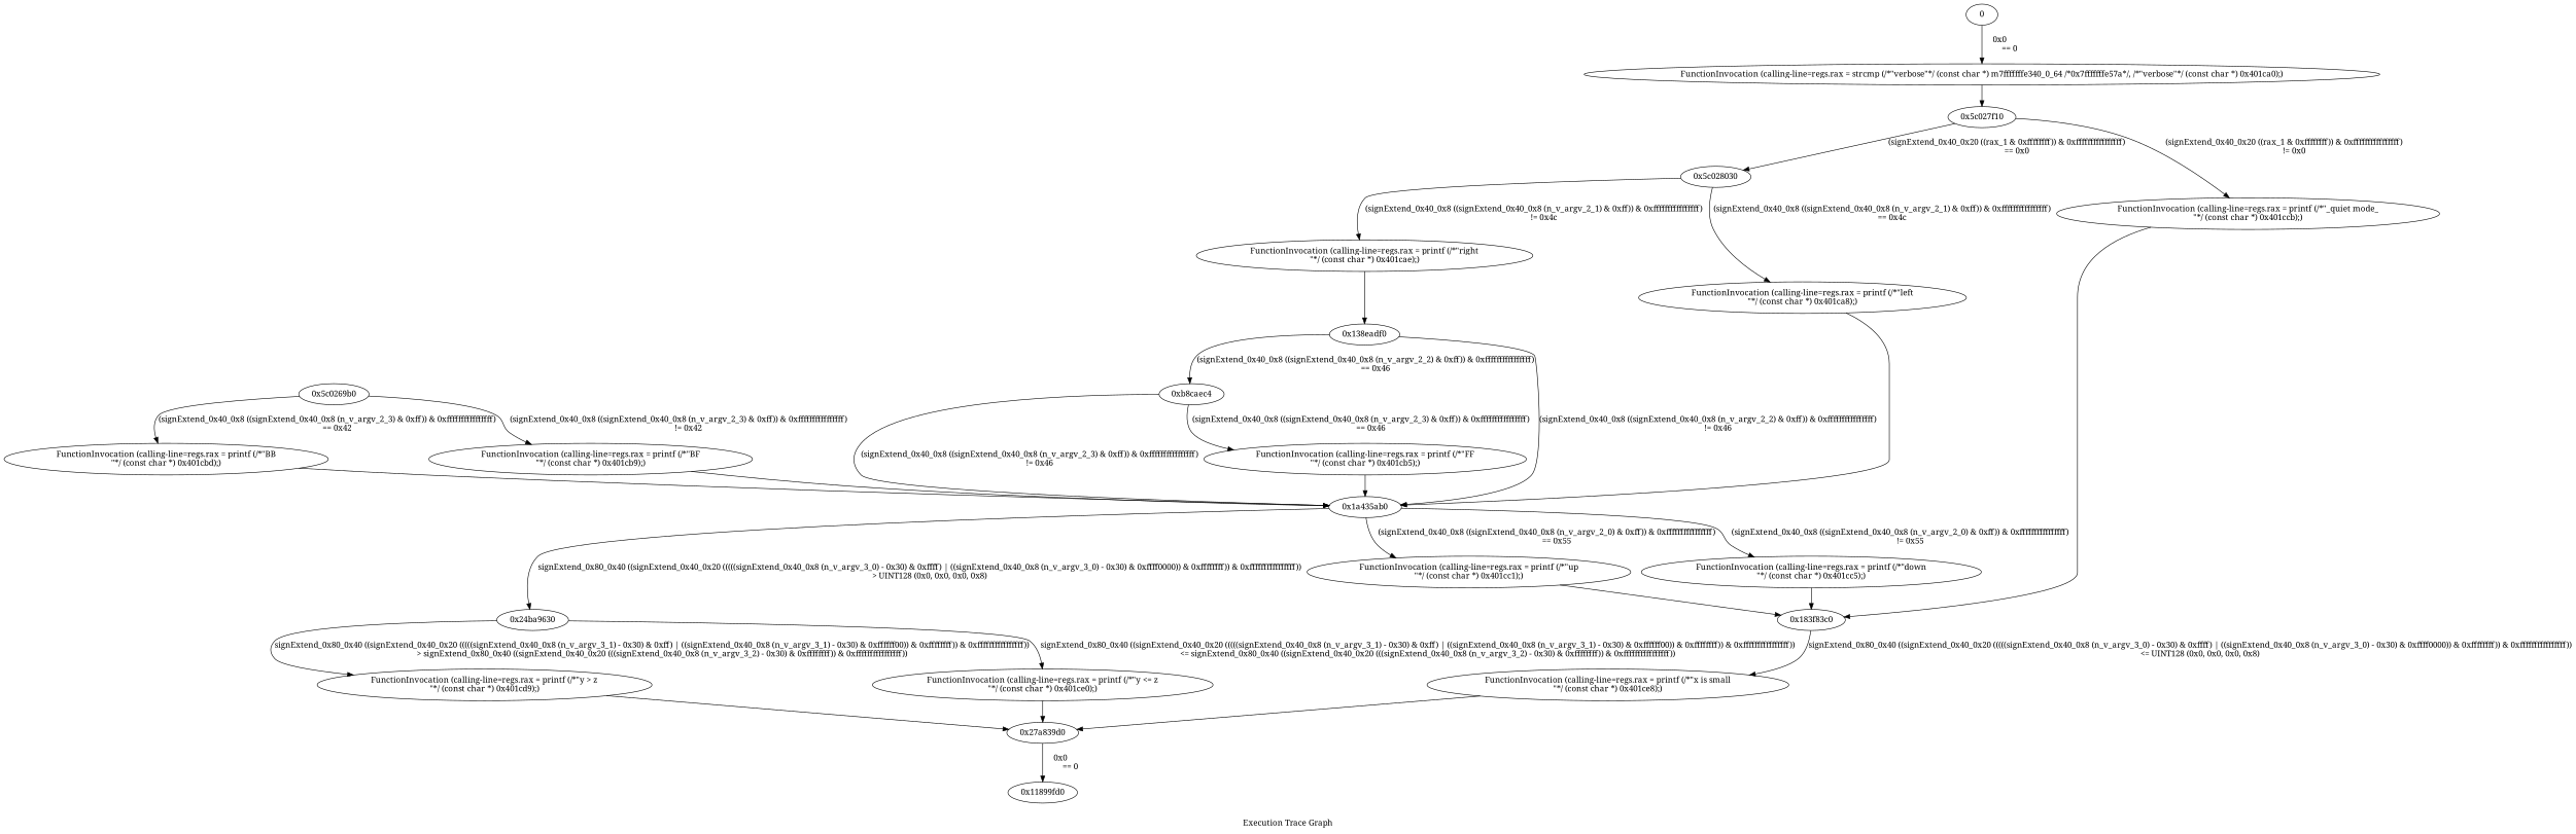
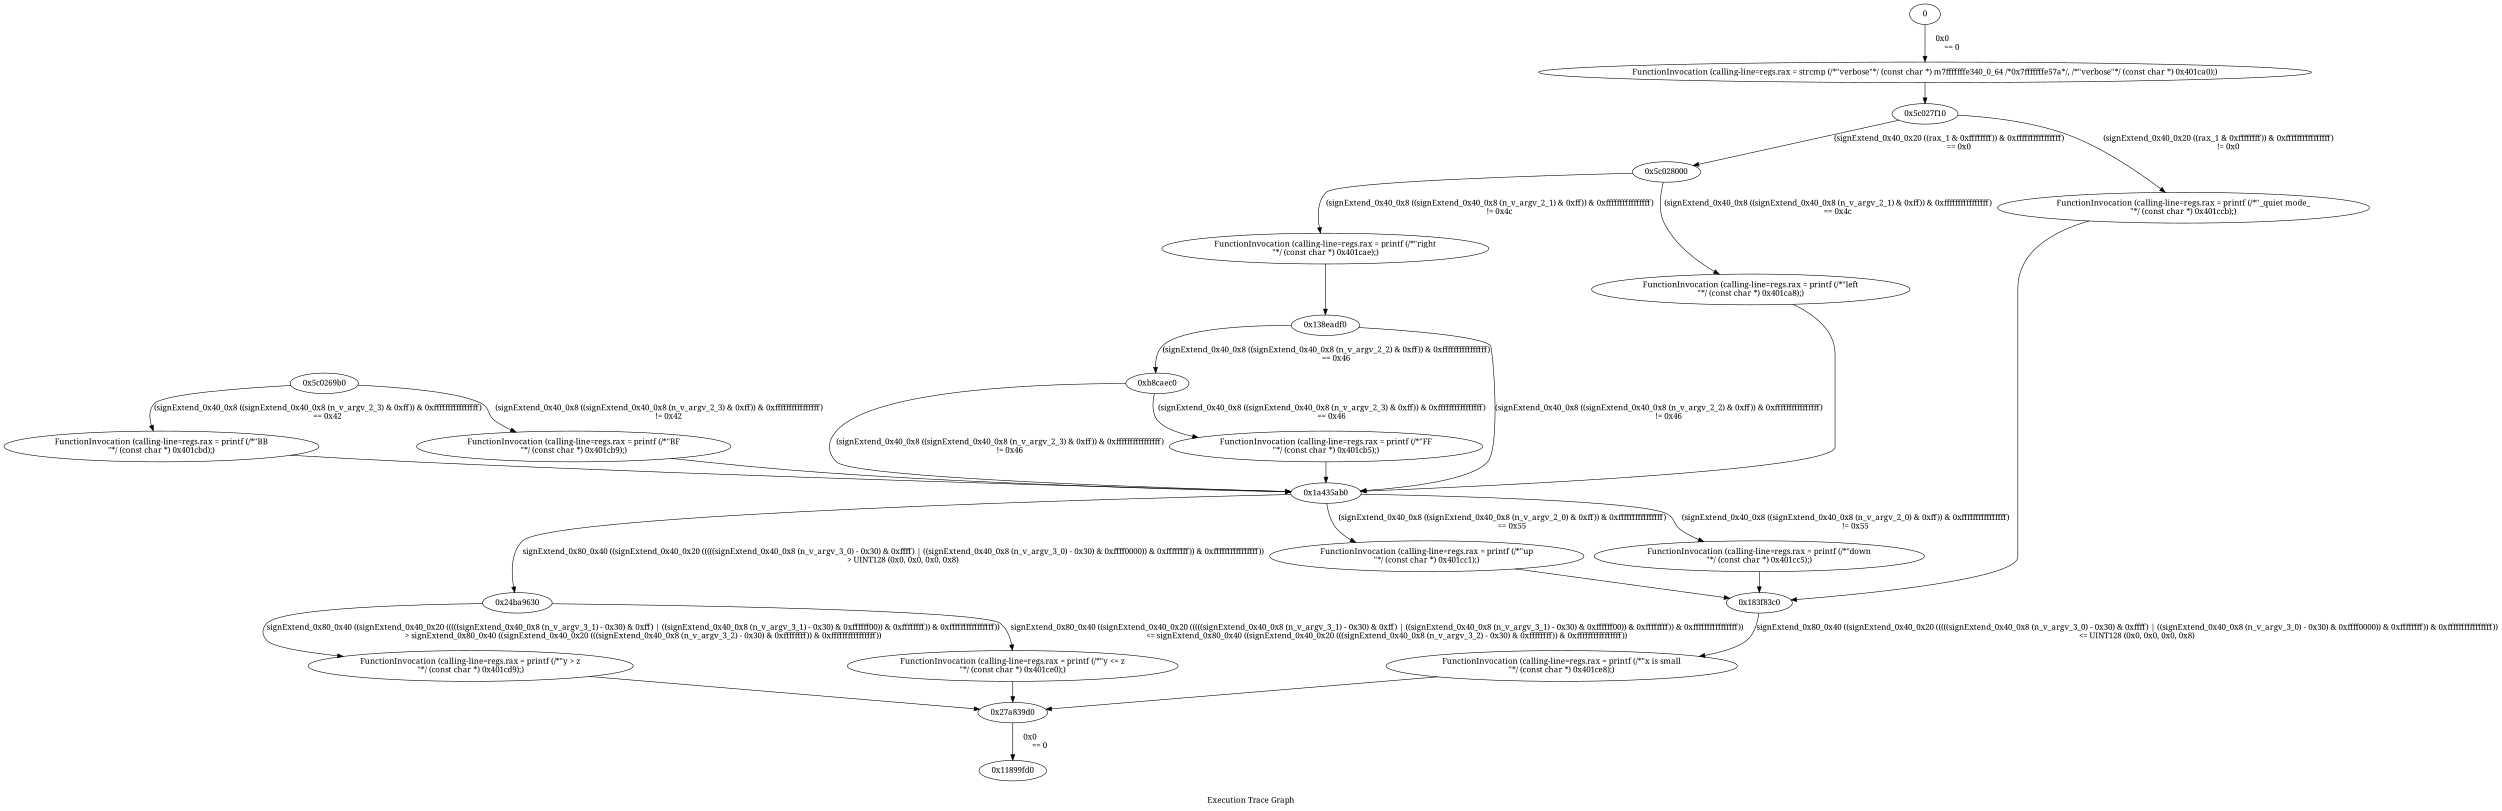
  digraph {
    fontname="Noto Serif"
    label="Execution Trace Graph"
    node [fontname="Noto Serif"]
    edge [fontname="Noto Serif"]
    n1 [label=0]
    n2 [label="FunctionInvocation (calling-line=regs.rax = strcmp (/*\"verbose\"*/ (const char *) m7fffffffe340_0_64 /*0x7fffffffe57a*/, /*\"verbose\"*/ (const char *) 0x401ca0);)"]
    n3 [label="0x5c027f10"]
-   n4 [label="0xb8caec4"]
+   n4 [label="0xb8caec0"]
    n5 [label="0x1a435ab0"]
    n6 [label="FunctionInvocation (calling-line=regs.rax = printf (/*\"FF\n\"*/ (const char *) 0x401cb5);)"]
    n7 [label="0x24ba9630"]
    n8 [label="FunctionInvocation (calling-line=regs.rax = printf (/*\"down\n\"*/ (const char *) 0x401cc5);)"]
    n9 [label="FunctionInvocation (calling-line=regs.rax = printf (/*\"up\n\"*/ (const char *) 0x401cc1);)"]
    n10 [label="0x11899fd0"]
    n11 [label="0x138eadf0"]
    n12 [label="0x5c0269b0"]
    n13 [label="FunctionInvocation (calling-line=regs.rax = printf (/*\"BF\n\"*/ (const char *) 0x401cb9);)"]
    n14 [label="FunctionInvocation (calling-line=regs.rax = printf (/*\"BB\n\"*/ (const char *) 0x401cbd);)"]
    n15 [label="FunctionInvocation (calling-line=regs.rax = printf (/*\"y <= z\n\"*/ (const char *) 0x401ce0);)"]
    n16 [label="0x27a839d0"]
    n17 [label="0x183f83c0"]
    n18 [label="FunctionInvocation (calling-line=regs.rax = printf (/*\"x is small\n\"*/ (const char *) 0x401ce8);)"]
    n19 [label="FunctionInvocation (calling-line=regs.rax = printf (/*\"y > z\n\"*/ (const char *) 0x401cd9);)"]
-   n20 [label="0x5c028030"]
+   n20 [label="0x5c028000"]
    n21 [label="FunctionInvocation (calling-line=regs.rax = printf (/*\"_quiet mode_\n\"*/ (const char *) 0x401ccb);)"]
    n22 [label="FunctionInvocation (calling-line=regs.rax = printf (/*\"right\n\"*/ (const char *) 0x401cae);)"]
    n23 [label="FunctionInvocation (calling-line=regs.rax = printf (/*\"left\n\"*/ (const char *) 0x401ca8);)"]
    n1 -> n2 [label="0x0\n	 == 0"]
    n2 -> n3
    n3 -> n20 [label="(signExtend_0x40_0x20 ((rax_1 & 0xffffffff)) & 0xffffffffffffffff)\n	 == 0x0"]
    n3 -> n21 [label="(signExtend_0x40_0x20 ((rax_1 & 0xffffffff)) & 0xffffffffffffffff)\n	 != 0x0"]
    n4 -> n5 [label="(signExtend_0x40_0x8 ((signExtend_0x40_0x8 (n_v_argv_2_3) & 0xff)) & 0xffffffffffffffff)\n	 != 0x46"]
    n4 -> n6 [label="(signExtend_0x40_0x8 ((signExtend_0x40_0x8 (n_v_argv_2_3) & 0xff)) & 0xffffffffffffffff)\n	 == 0x46"]
    n5 -> n7 [label="signExtend_0x80_0x40 ((signExtend_0x40_0x20 (((((signExtend_0x40_0x8 (n_v_argv_3_0) - 0x30) & 0xffff) | ((signExtend_0x40_0x8 (n_v_argv_3_0) - 0x30) & 0xffff0000)) & 0xffffffff)) & 0xffffffffffffffff))\n	 > UINT128 (0x0, 0x0, 0x0, 0x8)"]
    n5 -> n8 [label="(signExtend_0x40_0x8 ((signExtend_0x40_0x8 (n_v_argv_2_0) & 0xff)) & 0xffffffffffffffff)\n	 != 0x55"]
    n5 -> n9 [label="(signExtend_0x40_0x8 ((signExtend_0x40_0x8 (n_v_argv_2_0) & 0xff)) & 0xffffffffffffffff)\n	 == 0x55"]
    n6 -> n5
    n7 -> n15 [label="signExtend_0x80_0x40 ((signExtend_0x40_0x20 (((((signExtend_0x40_0x8 (n_v_argv_3_1) - 0x30) & 0xff) | ((signExtend_0x40_0x8 (n_v_argv_3_1) - 0x30) & 0xffffff00)) & 0xffffffff)) & 0xffffffffffffffff))\n	 <= signExtend_0x80_0x40 ((signExtend_0x40_0x20 (((signExtend_0x40_0x8 (n_v_argv_3_2) - 0x30) & 0xffffffff)) & 0xffffffffffffffff))"]
    n7 -> n19 [label="signExtend_0x80_0x40 ((signExtend_0x40_0x20 (((((signExtend_0x40_0x8 (n_v_argv_3_1) - 0x30) & 0xff) | ((signExtend_0x40_0x8 (n_v_argv_3_1) - 0x30) & 0xffffff00)) & 0xffffffff)) & 0xffffffffffffffff))\n	 > signExtend_0x80_0x40 ((signExtend_0x40_0x20 (((signExtend_0x40_0x8 (n_v_argv_3_2) - 0x30) & 0xffffffff)) & 0xffffffffffffffff))"]
    n8 -> n17
    n9 -> n17
    n11 -> n4 [label="(signExtend_0x40_0x8 ((signExtend_0x40_0x8 (n_v_argv_2_2) & 0xff)) & 0xffffffffffffffff)\n	 == 0x46"]
    n11 -> n5 [label="(signExtend_0x40_0x8 ((signExtend_0x40_0x8 (n_v_argv_2_2) & 0xff)) & 0xffffffffffffffff)\n	 != 0x46"]
    n12 -> n13 [label="(signExtend_0x40_0x8 ((signExtend_0x40_0x8 (n_v_argv_2_3) & 0xff)) & 0xffffffffffffffff)\n	 != 0x42"]
    n12 -> n14 [label="(signExtend_0x40_0x8 ((signExtend_0x40_0x8 (n_v_argv_2_3) & 0xff)) & 0xffffffffffffffff)\n	 == 0x42"]
    n13 -> n5
    n14 -> n5
    n15 -> n16
    n16 -> n10 [label="0x0\n	 == 0"]
    n17 -> n18 [label="signExtend_0x80_0x40 ((signExtend_0x40_0x20 (((((signExtend_0x40_0x8 (n_v_argv_3_0) - 0x30) & 0xffff) | ((signExtend_0x40_0x8 (n_v_argv_3_0) - 0x30) & 0xffff0000)) & 0xffffffff)) & 0xffffffffffffffff))\n	 <= UINT128 (0x0, 0x0, 0x0, 0x8)"]
    n18 -> n16
    n19 -> n16
    n20 -> n22 [label="(signExtend_0x40_0x8 ((signExtend_0x40_0x8 (n_v_argv_2_1) & 0xff)) & 0xffffffffffffffff)\n	 != 0x4c"]
    n20 -> n23 [label="(signExtend_0x40_0x8 ((signExtend_0x40_0x8 (n_v_argv_2_1) & 0xff)) & 0xffffffffffffffff)\n	 == 0x4c"]
    n21 -> n17
    n22 -> n11
    n23 -> n5
  }
